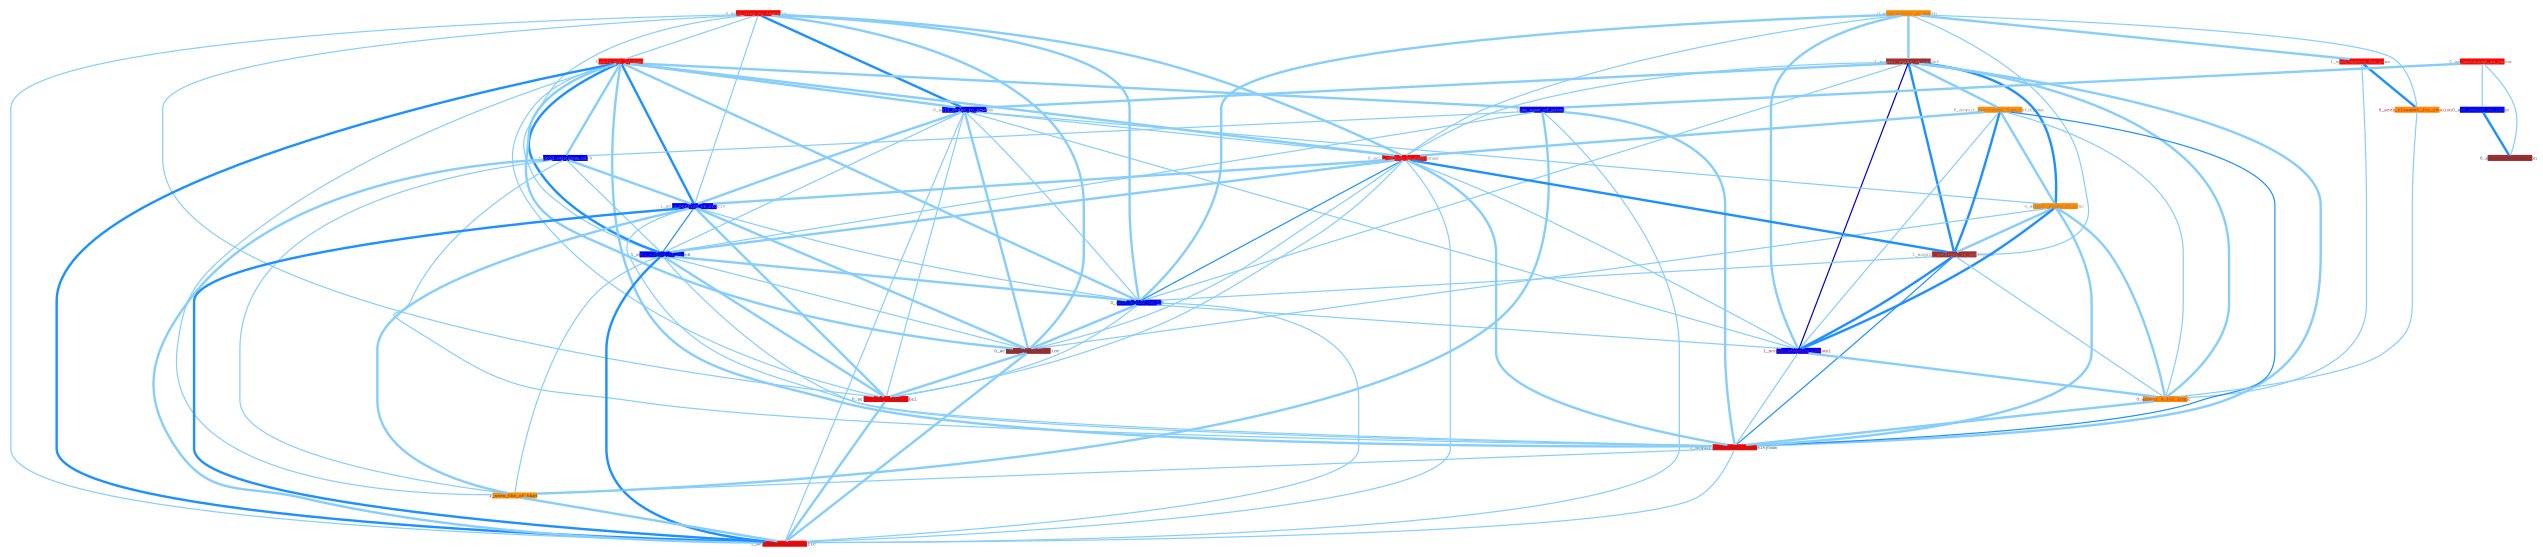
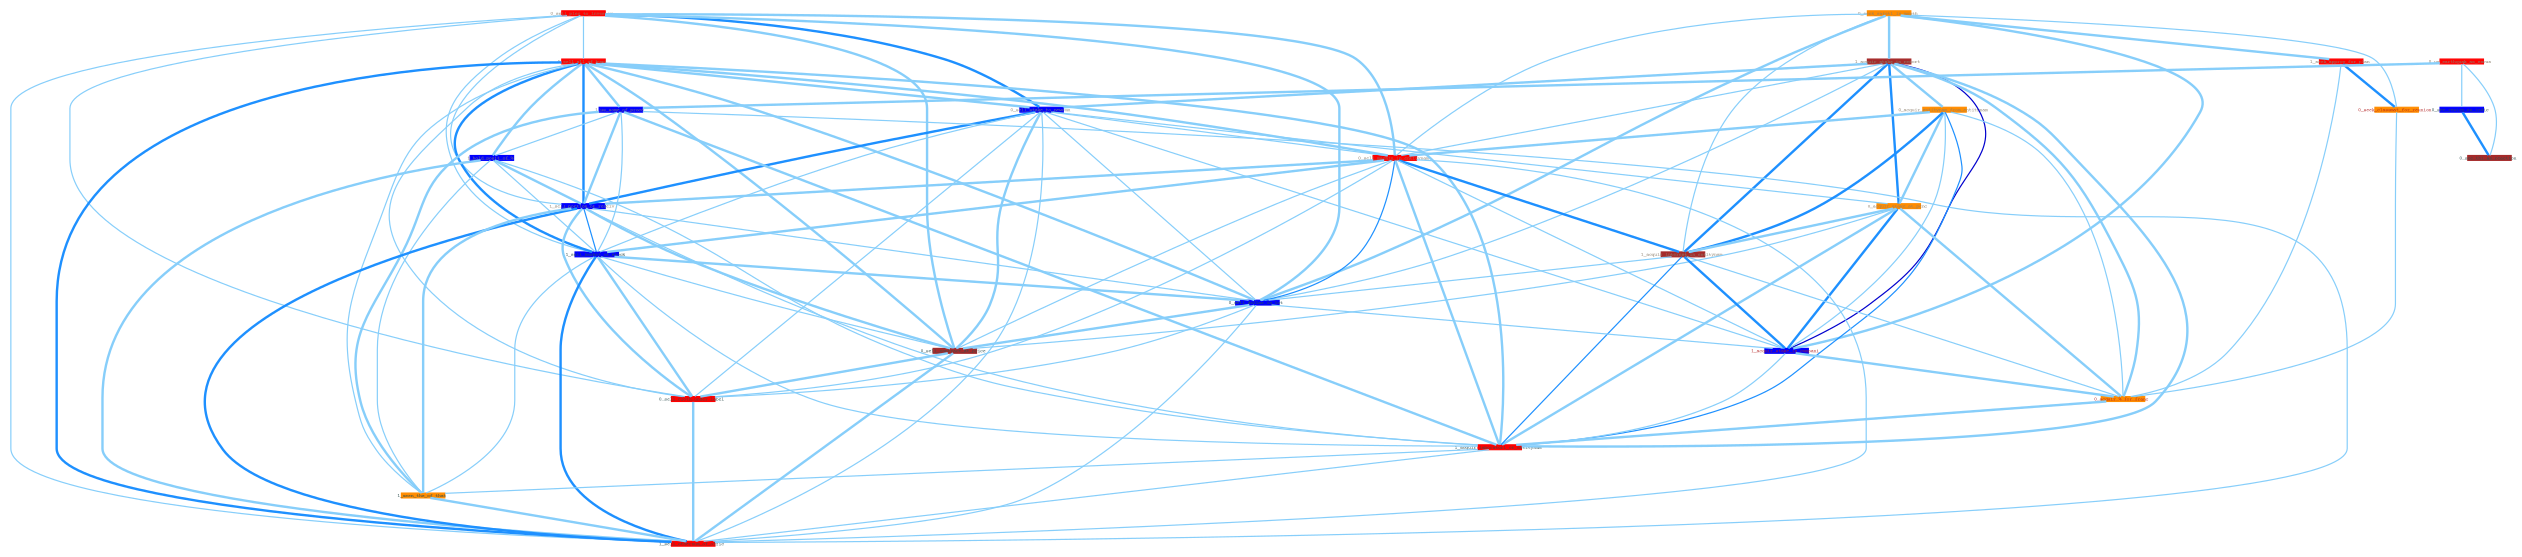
  graph {
    fontname="Courier Prime"
    node [color=red fixedsize=true fontcolor="#8b7d6b" fontname="Courier Prime" fontsize=4 shape=polygon style=filled]
    edge [color="#87cefa" fontname="Courier Prime" style=bold w=1]
    "0_sell_piec_to_investor " [height=.06 width=.5]
    "0_seek_safeti_in_month " [color=darkorange height=.06 width=.5]
    "1_seek_approv_for_plan " [height=.06 width=.5]
    "1_acquir_stake_in_resort " [color=brown height=.06 width=.5]
    "0_us_earthquak_as_excus " [height=.06 width=.5]
    "1_sell_all_of_busi " [height=.06 width=.5]
    "0_sell_stake_to_newcom " [color=blue height=.06 width=.5]
    "1_us_some_of_proce " [color=blue height=.06 width=.5]
    "0_acquir_entitynam_from_entitynam " [color=darkorange height=.06 width=.5]
    "0_acquir_stake_at_penc " [color=darkorange height=.06 width=.5]
    "0_sell_machin_in_entitynam " [height=.06 width=.5]
    "1_acquir_interest_in_entitynam " [color=brown height=.06 width=.5]
-   "1_hold_posit_of_% " [color=blue height=.06 width=.5 label="1_hold_othernum_of_%"]
+   "1_hold_posit_of_% " [color=blue height=.06 width=.5]
    "1_sell_portion_of_receiv " [color=blue height=.06 width=.5]
    "0_seek_classmat_for_reunion " [color=darkorange fontcolor="#b22222" height=.06 width=.5]
    "1_acquir_stake_in_compani " [color=blue fontcolor="#b22222" height=.06 width=.5]
    "0_acquir_%_for_franc " [color=darkorange fontcolor="#b22222" height=.06 width=.5]
    "1_sell_basket_of_stock " [color=blue fontcolor="#2f4f4f" height=.06 width=.5]
    "0_sell_dollar_in_lot " [color=blue fontcolor="#2f4f4f" height=.06 width=.5]
    "0_sell_contract_at_price " [color=brown fontcolor="#2f4f4f" height=.06 width=.5]
    "0_sell_cloth_under_label " [fontcolor="#2f4f4f" height=.06 width=.5]
    "1_sell_othernum_of_offic " [fontcolor="#2f4f4f" height=.06 width=.5]
    "1_acquir_laboratori_of_entitynam " [fontcolor="#2f4f4f" height=.06 width=.5]
    "0_see_resign_as_indic " [color=blue fontcolor="#2f4f4f" height=.06 width=.5]
    "0_see_thi_as_reaction " [color=brown fontcolor="#2f4f4f" height=.06 width=.5]
    "1_seen_the_of_that " [color=darkorange fontcolor="#2f4f4f" height=.06 width=.5]
    subgraph sub_1 {
      "0_sell_piec_to_investor "
      "0_seek_safeti_in_month "
      "1_seek_approv_for_plan "
      "1_acquir_stake_in_resort "
      "0_us_earthquak_as_excus "
      "1_sell_all_of_busi "
      "0_sell_stake_to_newcom "
      "1_us_some_of_proce "
      "0_acquir_entitynam_from_entitynam "
      "0_acquir_stake_at_penc "
      "0_sell_machin_in_entitynam "
      "1_acquir_interest_in_entitynam "
      "1_hold_posit_of_% "
      "1_sell_portion_of_receiv "
    }
    subgraph sub_2 {
      "0_seek_classmat_for_reunion "
      "1_acquir_stake_in_compani "
      "0_acquir_%_for_franc "
    }
    "0_sell_piec_to_investor " -- "1_sell_all_of_busi " [style=solid]
    "0_sell_piec_to_investor " -- "0_sell_stake_to_newcom " [color="#1e90ff" w=2]
    "0_sell_piec_to_investor " -- "0_sell_machin_in_entitynam "
    "0_sell_piec_to_investor " -- "1_sell_portion_of_receiv " [style=solid]
    "0_sell_piec_to_investor " -- "1_sell_basket_of_stock " [style=solid]
    "0_sell_piec_to_investor " -- "0_sell_dollar_in_lot "
    "0_sell_piec_to_investor " -- "0_sell_contract_at_price "
    "0_sell_piec_to_investor " -- "0_sell_cloth_under_label " [style=solid]
    "0_sell_piec_to_investor " -- "1_sell_othernum_of_offic " [style=solid]
    "0_seek_safeti_in_month " -- "1_seek_approv_for_plan "
    "0_seek_safeti_in_month " -- "1_acquir_stake_in_resort "
    "0_seek_safeti_in_month " -- "0_sell_machin_in_entitynam " [style=solid]
    "0_seek_safeti_in_month " -- "1_acquir_interest_in_entitynam " [style=solid]
    "0_seek_safeti_in_month " -- "0_seek_classmat_for_reunion " [style=solid]
    "0_seek_safeti_in_month " -- "1_acquir_stake_in_compani "
    "0_seek_safeti_in_month " -- "0_sell_dollar_in_lot "
    "1_seek_approv_for_plan " -- "0_seek_classmat_for_reunion " [color="#1e90ff" w=2]
    "1_seek_approv_for_plan " -- "0_acquir_%_for_franc " [style=solid]
    "1_acquir_stake_in_resort " -- "0_sell_stake_to_newcom "
    "1_acquir_stake_in_resort " -- "0_acquir_entitynam_from_entitynam "
    "1_acquir_stake_in_resort " -- "0_acquir_stake_at_penc " [color="#1e90ff" w=2]
    "1_acquir_stake_in_resort " -- "0_sell_machin_in_entitynam " [style=solid]
    "1_acquir_stake_in_resort " -- "1_acquir_interest_in_entitynam " [color="#1e90ff" w=2]
    "1_acquir_stake_in_resort " -- "1_acquir_stake_in_compani " [color="#0000cd" style=solid w=3]
    "1_acquir_stake_in_resort " -- "0_acquir_%_for_franc "
    "1_acquir_stake_in_resort " -- "0_sell_dollar_in_lot " [style=solid]
    "1_acquir_stake_in_resort " -- "1_acquir_laboratori_of_entitynam "
    "0_us_earthquak_as_excus " -- "1_us_some_of_proce "
    "0_us_earthquak_as_excus " -- "0_see_resign_as_indic " [style=solid]
    "0_us_earthquak_as_excus " -- "0_see_thi_as_reaction " [style=solid]
    "1_sell_all_of_busi " -- "0_sell_stake_to_newcom "
    "1_sell_all_of_busi " -- "1_us_some_of_proce "
    "1_sell_all_of_busi " -- "0_sell_machin_in_entitynam "
    "1_sell_all_of_busi " -- "1_hold_posit_of_% "
    "1_sell_all_of_busi " -- "1_sell_portion_of_receiv " [color="#1e90ff" w=2]
    "1_sell_all_of_busi " -- "1_sell_basket_of_stock " [color="#1e90ff" w=2]
    "1_sell_all_of_busi " -- "0_sell_dollar_in_lot "
    "1_sell_all_of_busi " -- "0_sell_contract_at_price "
    "1_sell_all_of_busi " -- "0_sell_cloth_under_label " [style=solid]
    "1_sell_all_of_busi " -- "1_sell_othernum_of_offic " [color="#1e90ff" w=2]
    "1_sell_all_of_busi " -- "1_acquir_laboratori_of_entitynam "
    "1_sell_all_of_busi " -- "1_seen_the_of_that " [style=solid]
    "0_sell_stake_to_newcom " -- "0_acquir_stake_at_penc " [style=solid]
    "0_sell_stake_to_newcom " -- "0_sell_machin_in_entitynam " [style=solid]
-   "0_sell_stake_to_newcom " -- "1_sell_portion_of_receiv "
+   "0_sell_stake_to_newcom " -- "1_sell_portion_of_receiv " [color="#1e90ff"]
    "0_sell_stake_to_newcom " -- "1_acquir_stake_in_compani " [style=solid]
    "0_sell_stake_to_newcom " -- "1_sell_basket_of_stock " [style=solid]
    "0_sell_stake_to_newcom " -- "0_sell_dollar_in_lot " [style=solid]
    "0_sell_stake_to_newcom " -- "0_sell_contract_at_price "
    "0_sell_stake_to_newcom " -- "0_sell_cloth_under_label " [style=solid]
    "0_sell_stake_to_newcom " -- "1_sell_othernum_of_offic " [style=solid]
    "1_us_some_of_proce " -- "1_hold_posit_of_% " [style=solid]
+   "1_us_some_of_proce " -- "1_sell_portion_of_receiv "
    "1_us_some_of_proce " -- "1_sell_basket_of_stock " [style=solid]
    "1_us_some_of_proce " -- "1_sell_othernum_of_offic " [style=solid]
    "1_us_some_of_proce " -- "1_acquir_laboratori_of_entitynam "
    "1_us_some_of_proce " -- "1_seen_the_of_that "
    "0_acquir_entitynam_from_entitynam " -- "0_acquir_stake_at_penc "
    "0_acquir_entitynam_from_entitynam " -- "0_sell_machin_in_entitynam "
    "0_acquir_entitynam_from_entitynam " -- "1_acquir_interest_in_entitynam " [color="#1e90ff" w=2]
    "0_acquir_entitynam_from_entitynam " -- "1_acquir_stake_in_compani " [style=solid]
    "0_acquir_entitynam_from_entitynam " -- "0_acquir_%_for_franc " [style=solid]
    "0_acquir_entitynam_from_entitynam " -- "1_acquir_laboratori_of_entitynam " [color="#1e90ff" style=solid w=2]
    "0_acquir_stake_at_penc " -- "1_acquir_interest_in_entitynam "
    "0_acquir_stake_at_penc " -- "1_acquir_stake_in_compani " [color="#1e90ff" w=2]
    "0_acquir_stake_at_penc " -- "0_acquir_%_for_franc "
    "0_acquir_stake_at_penc " -- "0_sell_contract_at_price " [style=solid]
    "0_acquir_stake_at_penc " -- "1_acquir_laboratori_of_entitynam "
    "0_sell_machin_in_entitynam " -- "1_acquir_interest_in_entitynam " [color="#1e90ff" w=2]
    "0_sell_machin_in_entitynam " -- "1_sell_portion_of_receiv "
    "0_sell_machin_in_entitynam " -- "1_acquir_stake_in_compani " [style=solid]
    "0_sell_machin_in_entitynam " -- "1_sell_basket_of_stock "
    "0_sell_machin_in_entitynam " -- "0_sell_dollar_in_lot " [color="#1e90ff" style=solid w=2]
    "0_sell_machin_in_entitynam " -- "0_sell_contract_at_price " [style=solid]
    "0_sell_machin_in_entitynam " -- "0_sell_cloth_under_label " [style=solid]
    "0_sell_machin_in_entitynam " -- "1_sell_othernum_of_offic " [style=solid]
    "0_sell_machin_in_entitynam " -- "1_acquir_laboratori_of_entitynam "
    "1_acquir_interest_in_entitynam " -- "1_acquir_stake_in_compani " [color="#1e90ff" w=2]
    "1_acquir_interest_in_entitynam " -- "0_acquir_%_for_franc " [style=solid]
    "1_acquir_interest_in_entitynam " -- "0_sell_dollar_in_lot " [style=solid]
    "1_acquir_interest_in_entitynam " -- "1_acquir_laboratori_of_entitynam " [color="#1e90ff" style=solid w=2]
    "1_hold_posit_of_% " -- "1_sell_portion_of_receiv "
    "1_hold_posit_of_% " -- "1_sell_basket_of_stock " [style=solid]
    "1_hold_posit_of_% " -- "1_sell_othernum_of_offic "
    "1_hold_posit_of_% " -- "1_acquir_laboratori_of_entitynam " [style=solid]
    "1_hold_posit_of_% " -- "1_seen_the_of_that " [style=solid]
    "1_sell_portion_of_receiv " -- "1_sell_basket_of_stock " [color="#1e90ff" style=solid w=2]
    "1_sell_portion_of_receiv " -- "0_sell_dollar_in_lot " [style=solid]
    "1_sell_portion_of_receiv " -- "0_sell_contract_at_price "
    "1_sell_portion_of_receiv " -- "0_sell_cloth_under_label "
    "1_sell_portion_of_receiv " -- "1_sell_othernum_of_offic " [color="#1e90ff" w=2]
    "1_sell_portion_of_receiv " -- "1_acquir_laboratori_of_entitynam " [style=solid]
    "1_sell_portion_of_receiv " -- "1_seen_the_of_that "
    "0_seek_classmat_for_reunion " -- "0_acquir_%_for_franc " [style=solid]
    "1_acquir_stake_in_compani " -- "0_acquir_%_for_franc "
    "1_acquir_stake_in_compani " -- "1_acquir_laboratori_of_entitynam " [style=solid]
    "0_acquir_%_for_franc " -- "1_acquir_laboratori_of_entitynam "
    "1_sell_basket_of_stock " -- "0_sell_dollar_in_lot "
    "1_sell_basket_of_stock " -- "0_sell_contract_at_price " [style=solid]
    "1_sell_basket_of_stock " -- "0_sell_cloth_under_label "
    "1_sell_basket_of_stock " -- "1_sell_othernum_of_offic " [color="#1e90ff" w=2]
    "1_sell_basket_of_stock " -- "1_acquir_laboratori_of_entitynam " [style=solid]
    "1_sell_basket_of_stock " -- "1_seen_the_of_that " [style=solid]
    "0_sell_dollar_in_lot " -- "1_acquir_stake_in_compani " [style=solid]
    "0_sell_dollar_in_lot " -- "0_sell_contract_at_price "
    "0_sell_dollar_in_lot " -- "0_sell_cloth_under_label " [style=solid]
    "0_sell_dollar_in_lot " -- "1_sell_othernum_of_offic " [style=solid]
    "0_sell_contract_at_price " -- "0_sell_cloth_under_label "
    "0_sell_contract_at_price " -- "1_sell_othernum_of_offic "
    "0_sell_cloth_under_label " -- "1_sell_othernum_of_offic "
    "1_acquir_laboratori_of_entitynam " -- "1_sell_othernum_of_offic " [style=solid]
    "1_acquir_laboratori_of_entitynam " -- "1_seen_the_of_that " [style=solid]
    "0_see_resign_as_indic " -- "0_see_thi_as_reaction " [color="#1e90ff" w=2]
    "1_seen_the_of_that " -- "1_sell_othernum_of_offic "
  }
